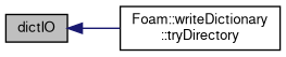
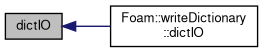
  digraph {
    rankdir=LR
    node [color=black fontname=FreeSans fontsize=10 shape=record]
    n1 [fillcolor=grey75 fontcolor=black height=0.2 label=dictIO style=filled width=0.4]
-   n2 [height=0.2 label="Foam::writeDictionary\l::tryDirectory" width=0.4]
+   n2 [height=0.2 label="Foam::writeDictionary\l::dictIO" width=0.4]
    n1 -> n2 [color=midnightblue dir=back fontname=FreeSans fontsize=10 labelfontname=FreeSans labelfontsize=10 style=solid]
  }
